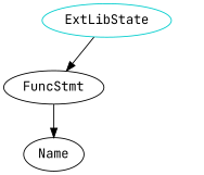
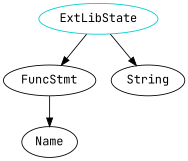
  digraph {
    fontname="JetBrains Mono"
    node [fontname="JetBrains Mono"]
    edge [fontname="JetBrains Mono"]
    n1 [color=cyan3 label=ExtLibState shape=oval]
    FuncStmt
+   String
    Name
    n1 -> FuncStmt
+   n1 -> String
    FuncStmt -> Name
  }
